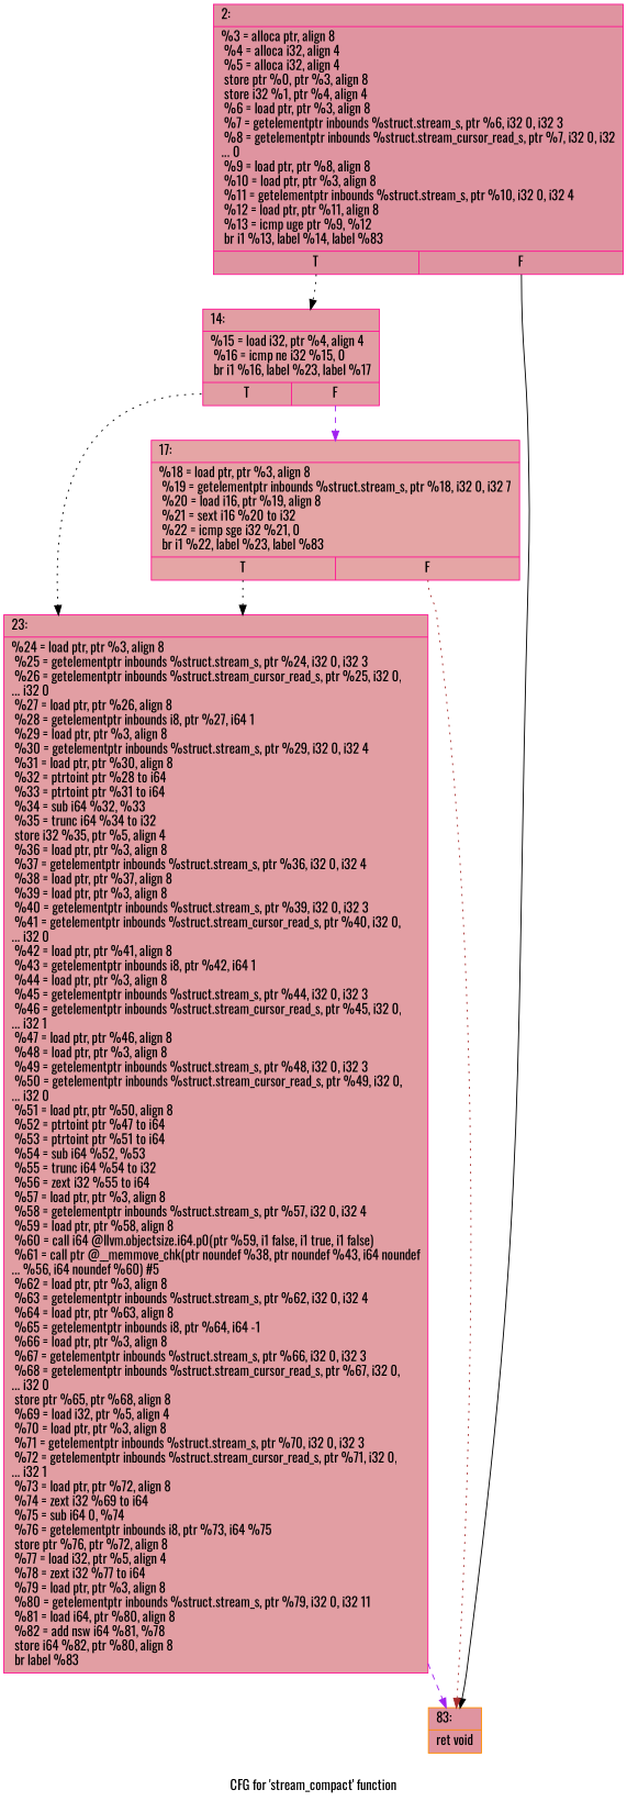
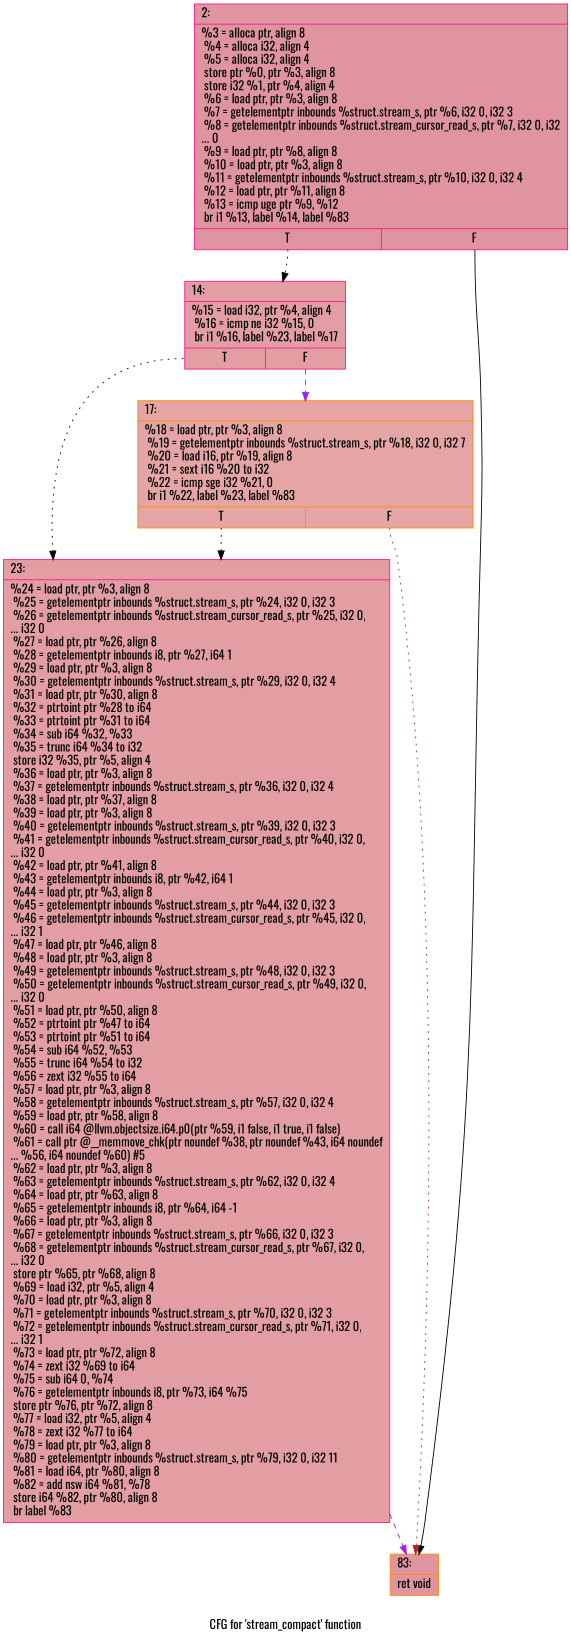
  digraph {
    label="CFG for 'stream_compact' function"
    fontname=Oswald
    node [color=deeppink fillcolor="#b70d2870" fontname=Oswald shape=record style=filled]
    edge [tailport=s0 color=black style=dotted fontname=Oswald]
    n1 [label="{2:\l|  %3 = alloca ptr, align 8\l  %4 = alloca i32, align 4\l  %5 = alloca i32, align 4\l  store ptr %0, ptr %3, align 8\l  store i32 %1, ptr %4, align 4\l  %6 = load ptr, ptr %3, align 8\l  %7 = getelementptr inbounds %struct.stream_s, ptr %6, i32 0, i32 3\l  %8 = getelementptr inbounds %struct.stream_cursor_read_s, ptr %7, i32 0, i32\l... 0\l  %9 = load ptr, ptr %8, align 8\l  %10 = load ptr, ptr %3, align 8\l  %11 = getelementptr inbounds %struct.stream_s, ptr %10, i32 0, i32 4\l  %12 = load ptr, ptr %11, align 8\l  %13 = icmp uge ptr %9, %12\l  br i1 %13, label %14, label %83\l|{<s0>T|<s1>F}}"]
    n2 [fillcolor="#be242e70" label="{14:\l|  %15 = load i32, ptr %4, align 4\l  %16 = icmp ne i32 %15, 0\l  br i1 %16, label %23, label %17\l|{<s0>T|<s1>F}}"]
    n3 [color=darkorange label="{83:\l|  ret void\l}"]
    n4 [fillcolor="#be242e70" label="{23:\l|  %24 = load ptr, ptr %3, align 8\l  %25 = getelementptr inbounds %struct.stream_s, ptr %24, i32 0, i32 3\l  %26 = getelementptr inbounds %struct.stream_cursor_read_s, ptr %25, i32 0,\l... i32 0\l  %27 = load ptr, ptr %26, align 8\l  %28 = getelementptr inbounds i8, ptr %27, i64 1\l  %29 = load ptr, ptr %3, align 8\l  %30 = getelementptr inbounds %struct.stream_s, ptr %29, i32 0, i32 4\l  %31 = load ptr, ptr %30, align 8\l  %32 = ptrtoint ptr %28 to i64\l  %33 = ptrtoint ptr %31 to i64\l  %34 = sub i64 %32, %33\l  %35 = trunc i64 %34 to i32\l  store i32 %35, ptr %5, align 4\l  %36 = load ptr, ptr %3, align 8\l  %37 = getelementptr inbounds %struct.stream_s, ptr %36, i32 0, i32 4\l  %38 = load ptr, ptr %37, align 8\l  %39 = load ptr, ptr %3, align 8\l  %40 = getelementptr inbounds %struct.stream_s, ptr %39, i32 0, i32 3\l  %41 = getelementptr inbounds %struct.stream_cursor_read_s, ptr %40, i32 0,\l... i32 0\l  %42 = load ptr, ptr %41, align 8\l  %43 = getelementptr inbounds i8, ptr %42, i64 1\l  %44 = load ptr, ptr %3, align 8\l  %45 = getelementptr inbounds %struct.stream_s, ptr %44, i32 0, i32 3\l  %46 = getelementptr inbounds %struct.stream_cursor_read_s, ptr %45, i32 0,\l... i32 1\l  %47 = load ptr, ptr %46, align 8\l  %48 = load ptr, ptr %3, align 8\l  %49 = getelementptr inbounds %struct.stream_s, ptr %48, i32 0, i32 3\l  %50 = getelementptr inbounds %struct.stream_cursor_read_s, ptr %49, i32 0,\l... i32 0\l  %51 = load ptr, ptr %50, align 8\l  %52 = ptrtoint ptr %47 to i64\l  %53 = ptrtoint ptr %51 to i64\l  %54 = sub i64 %52, %53\l  %55 = trunc i64 %54 to i32\l  %56 = zext i32 %55 to i64\l  %57 = load ptr, ptr %3, align 8\l  %58 = getelementptr inbounds %struct.stream_s, ptr %57, i32 0, i32 4\l  %59 = load ptr, ptr %58, align 8\l  %60 = call i64 @llvm.objectsize.i64.p0(ptr %59, i1 false, i1 true, i1 false)\l  %61 = call ptr @__memmove_chk(ptr noundef %38, ptr noundef %43, i64 noundef\l... %56, i64 noundef %60) #5\l  %62 = load ptr, ptr %3, align 8\l  %63 = getelementptr inbounds %struct.stream_s, ptr %62, i32 0, i32 4\l  %64 = load ptr, ptr %63, align 8\l  %65 = getelementptr inbounds i8, ptr %64, i64 -1\l  %66 = load ptr, ptr %3, align 8\l  %67 = getelementptr inbounds %struct.stream_s, ptr %66, i32 0, i32 3\l  %68 = getelementptr inbounds %struct.stream_cursor_read_s, ptr %67, i32 0,\l... i32 0\l  store ptr %65, ptr %68, align 8\l  %69 = load i32, ptr %5, align 4\l  %70 = load ptr, ptr %3, align 8\l  %71 = getelementptr inbounds %struct.stream_s, ptr %70, i32 0, i32 3\l  %72 = getelementptr inbounds %struct.stream_cursor_read_s, ptr %71, i32 0,\l... i32 1\l  %73 = load ptr, ptr %72, align 8\l  %74 = zext i32 %69 to i64\l  %75 = sub i64 0, %74\l  %76 = getelementptr inbounds i8, ptr %73, i64 %75\l  store ptr %76, ptr %72, align 8\l  %77 = load i32, ptr %5, align 4\l  %78 = zext i32 %77 to i64\l  %79 = load ptr, ptr %3, align 8\l  %80 = getelementptr inbounds %struct.stream_s, ptr %79, i32 0, i32 11\l  %81 = load i64, ptr %80, align 8\l  %82 = add nsw i64 %81, %78\l  store i64 %82, ptr %80, align 8\l  br label %83\l}"]
-   n5 [fillcolor="#c5333470" label="{17:\l|  %18 = load ptr, ptr %3, align 8\l  %19 = getelementptr inbounds %struct.stream_s, ptr %18, i32 0, i32 7\l  %20 = load i16, ptr %19, align 8\l  %21 = sext i16 %20 to i32\l  %22 = icmp sge i32 %21, 0\l  br i1 %22, label %23, label %83\l|{<s0>T|<s1>F}}"]
+   n5 [color=darkorange fillcolor="#c5333470" label="{17:\l|  %18 = load ptr, ptr %3, align 8\l  %19 = getelementptr inbounds %struct.stream_s, ptr %18, i32 0, i32 7\l  %20 = load i16, ptr %19, align 8\l  %21 = sext i16 %20 to i32\l  %22 = icmp sge i32 %21, 0\l  br i1 %22, label %23, label %83\l|{<s0>T|<s1>F}}"]
    n1 -> n2
    n1 -> n3 [tailport=s1 style=solid]
    n2 -> n4
    n2 -> n5 [tailport=s1 color=purple style=dashed]
    n4 -> n3 [color=purple style=dashed tailport=""]
    n5 -> n3 [tailport=s1 color=brown]
    n5 -> n4
  }
